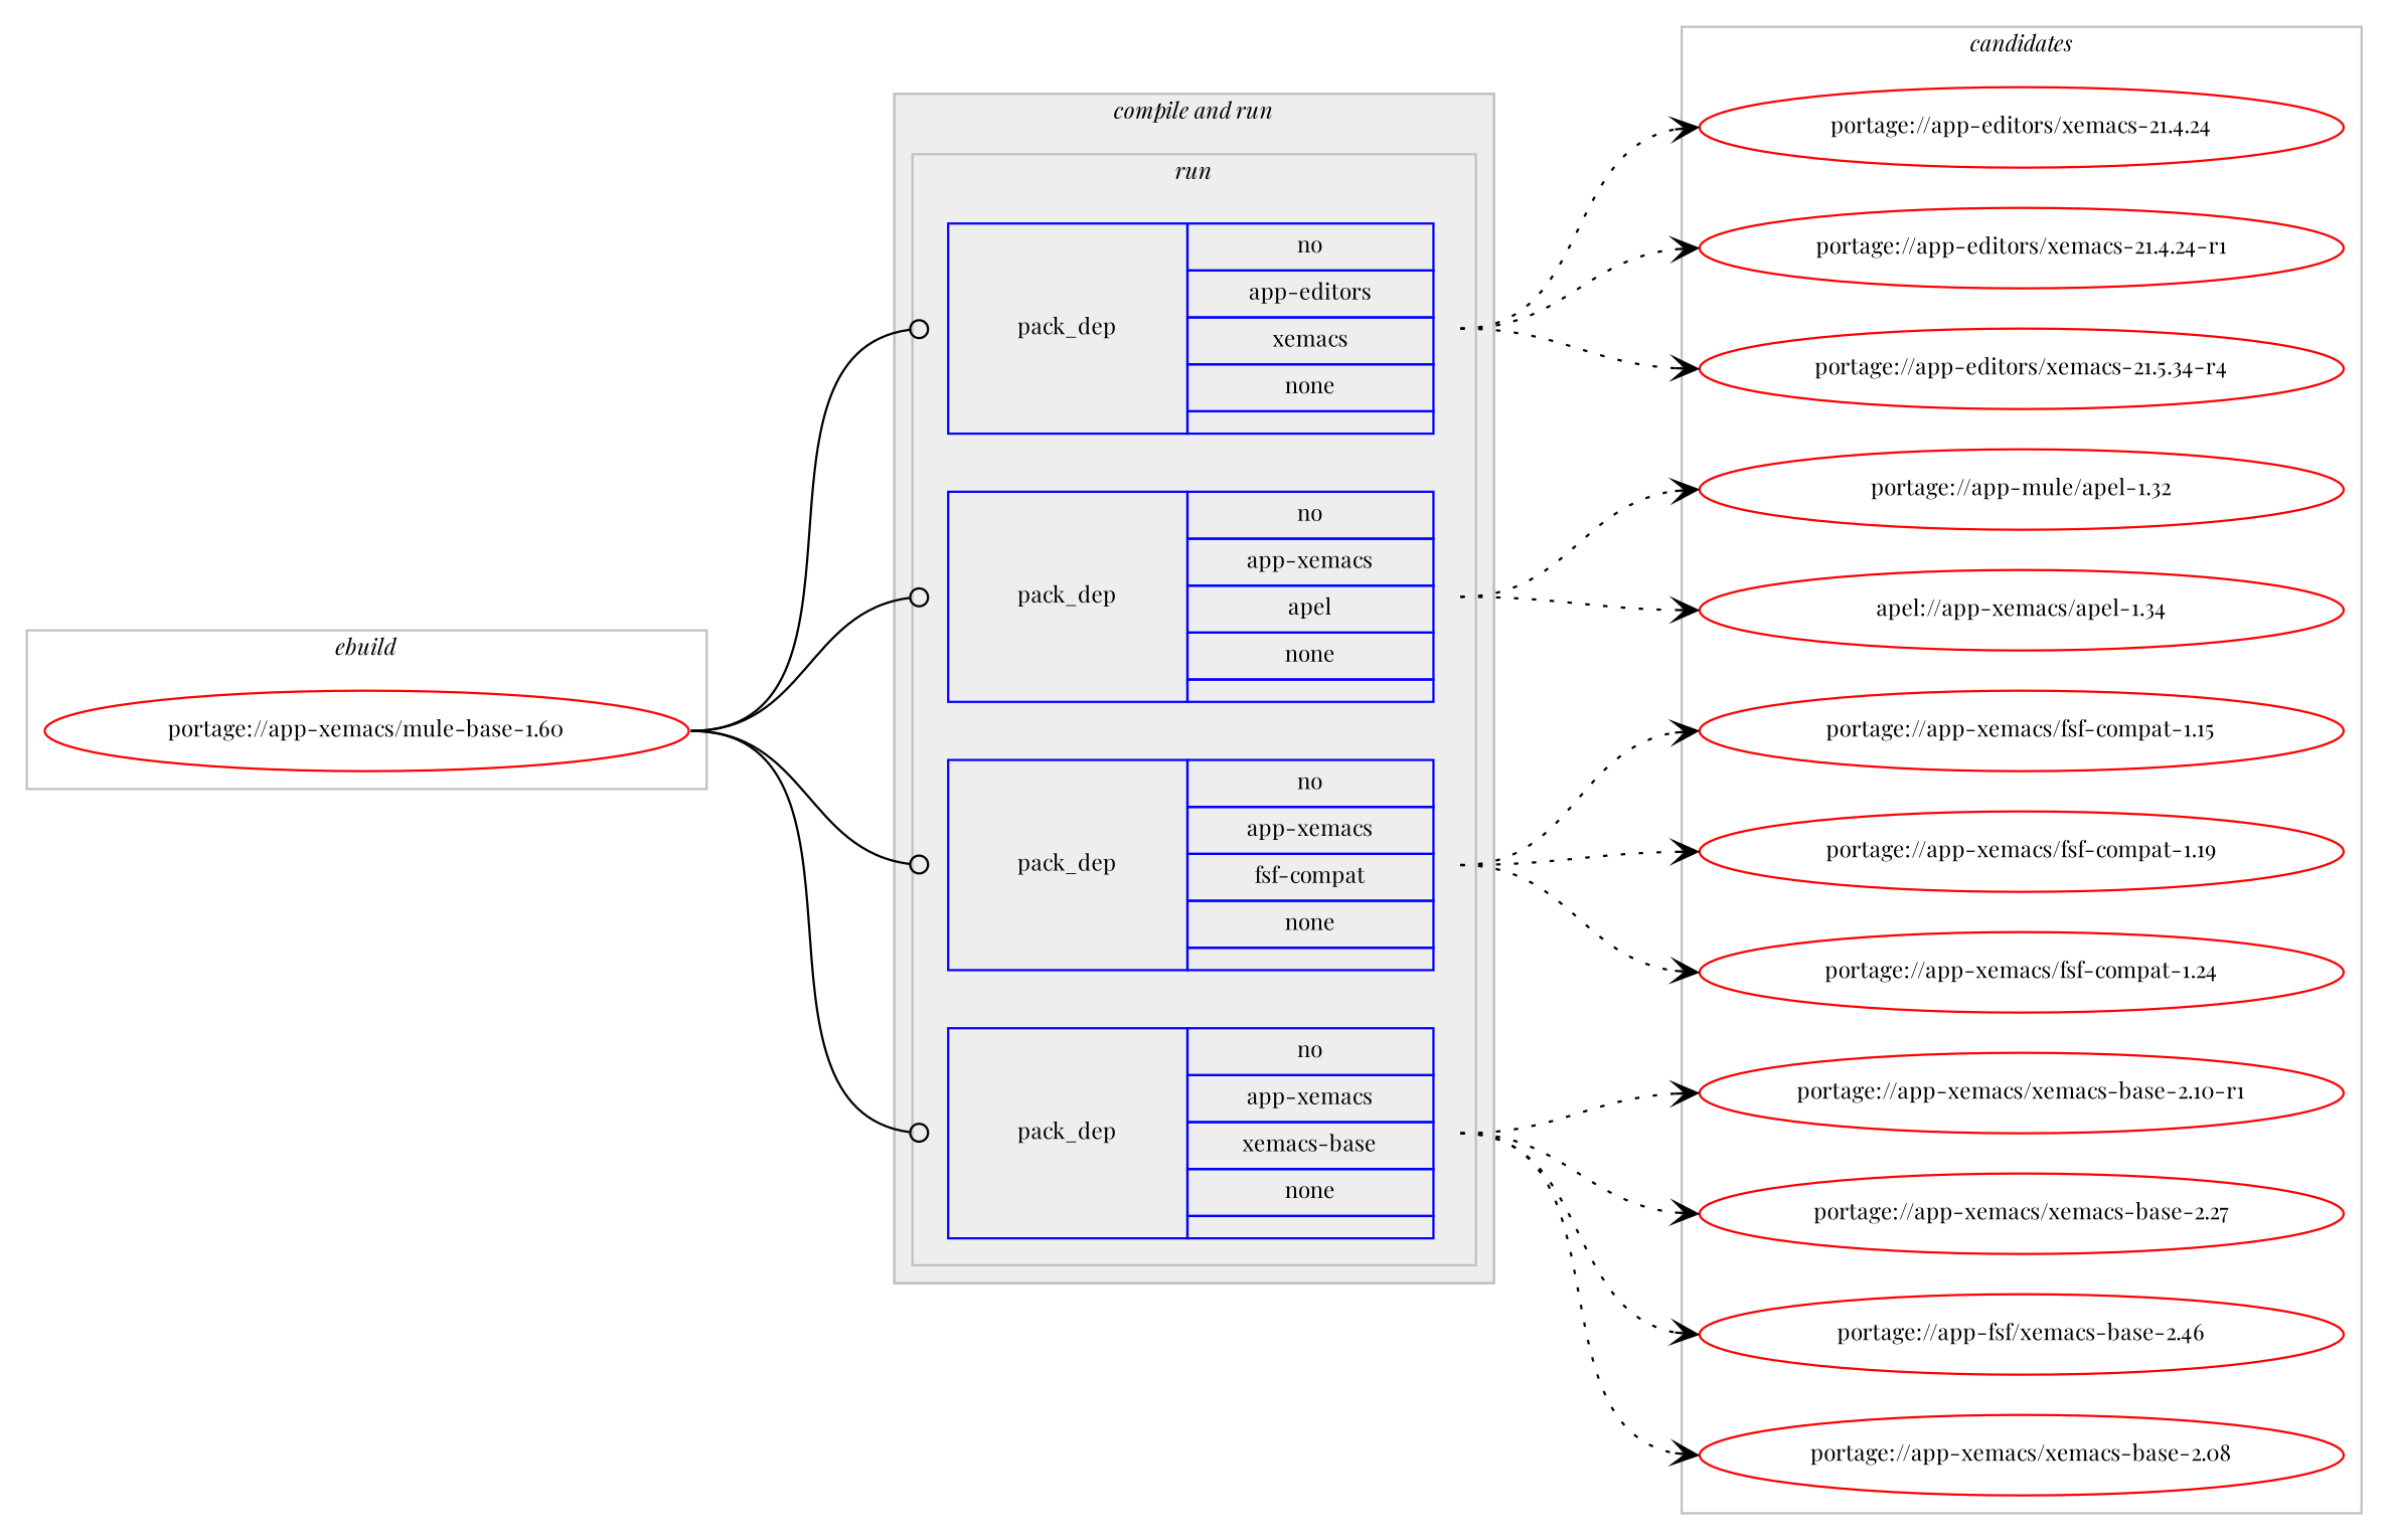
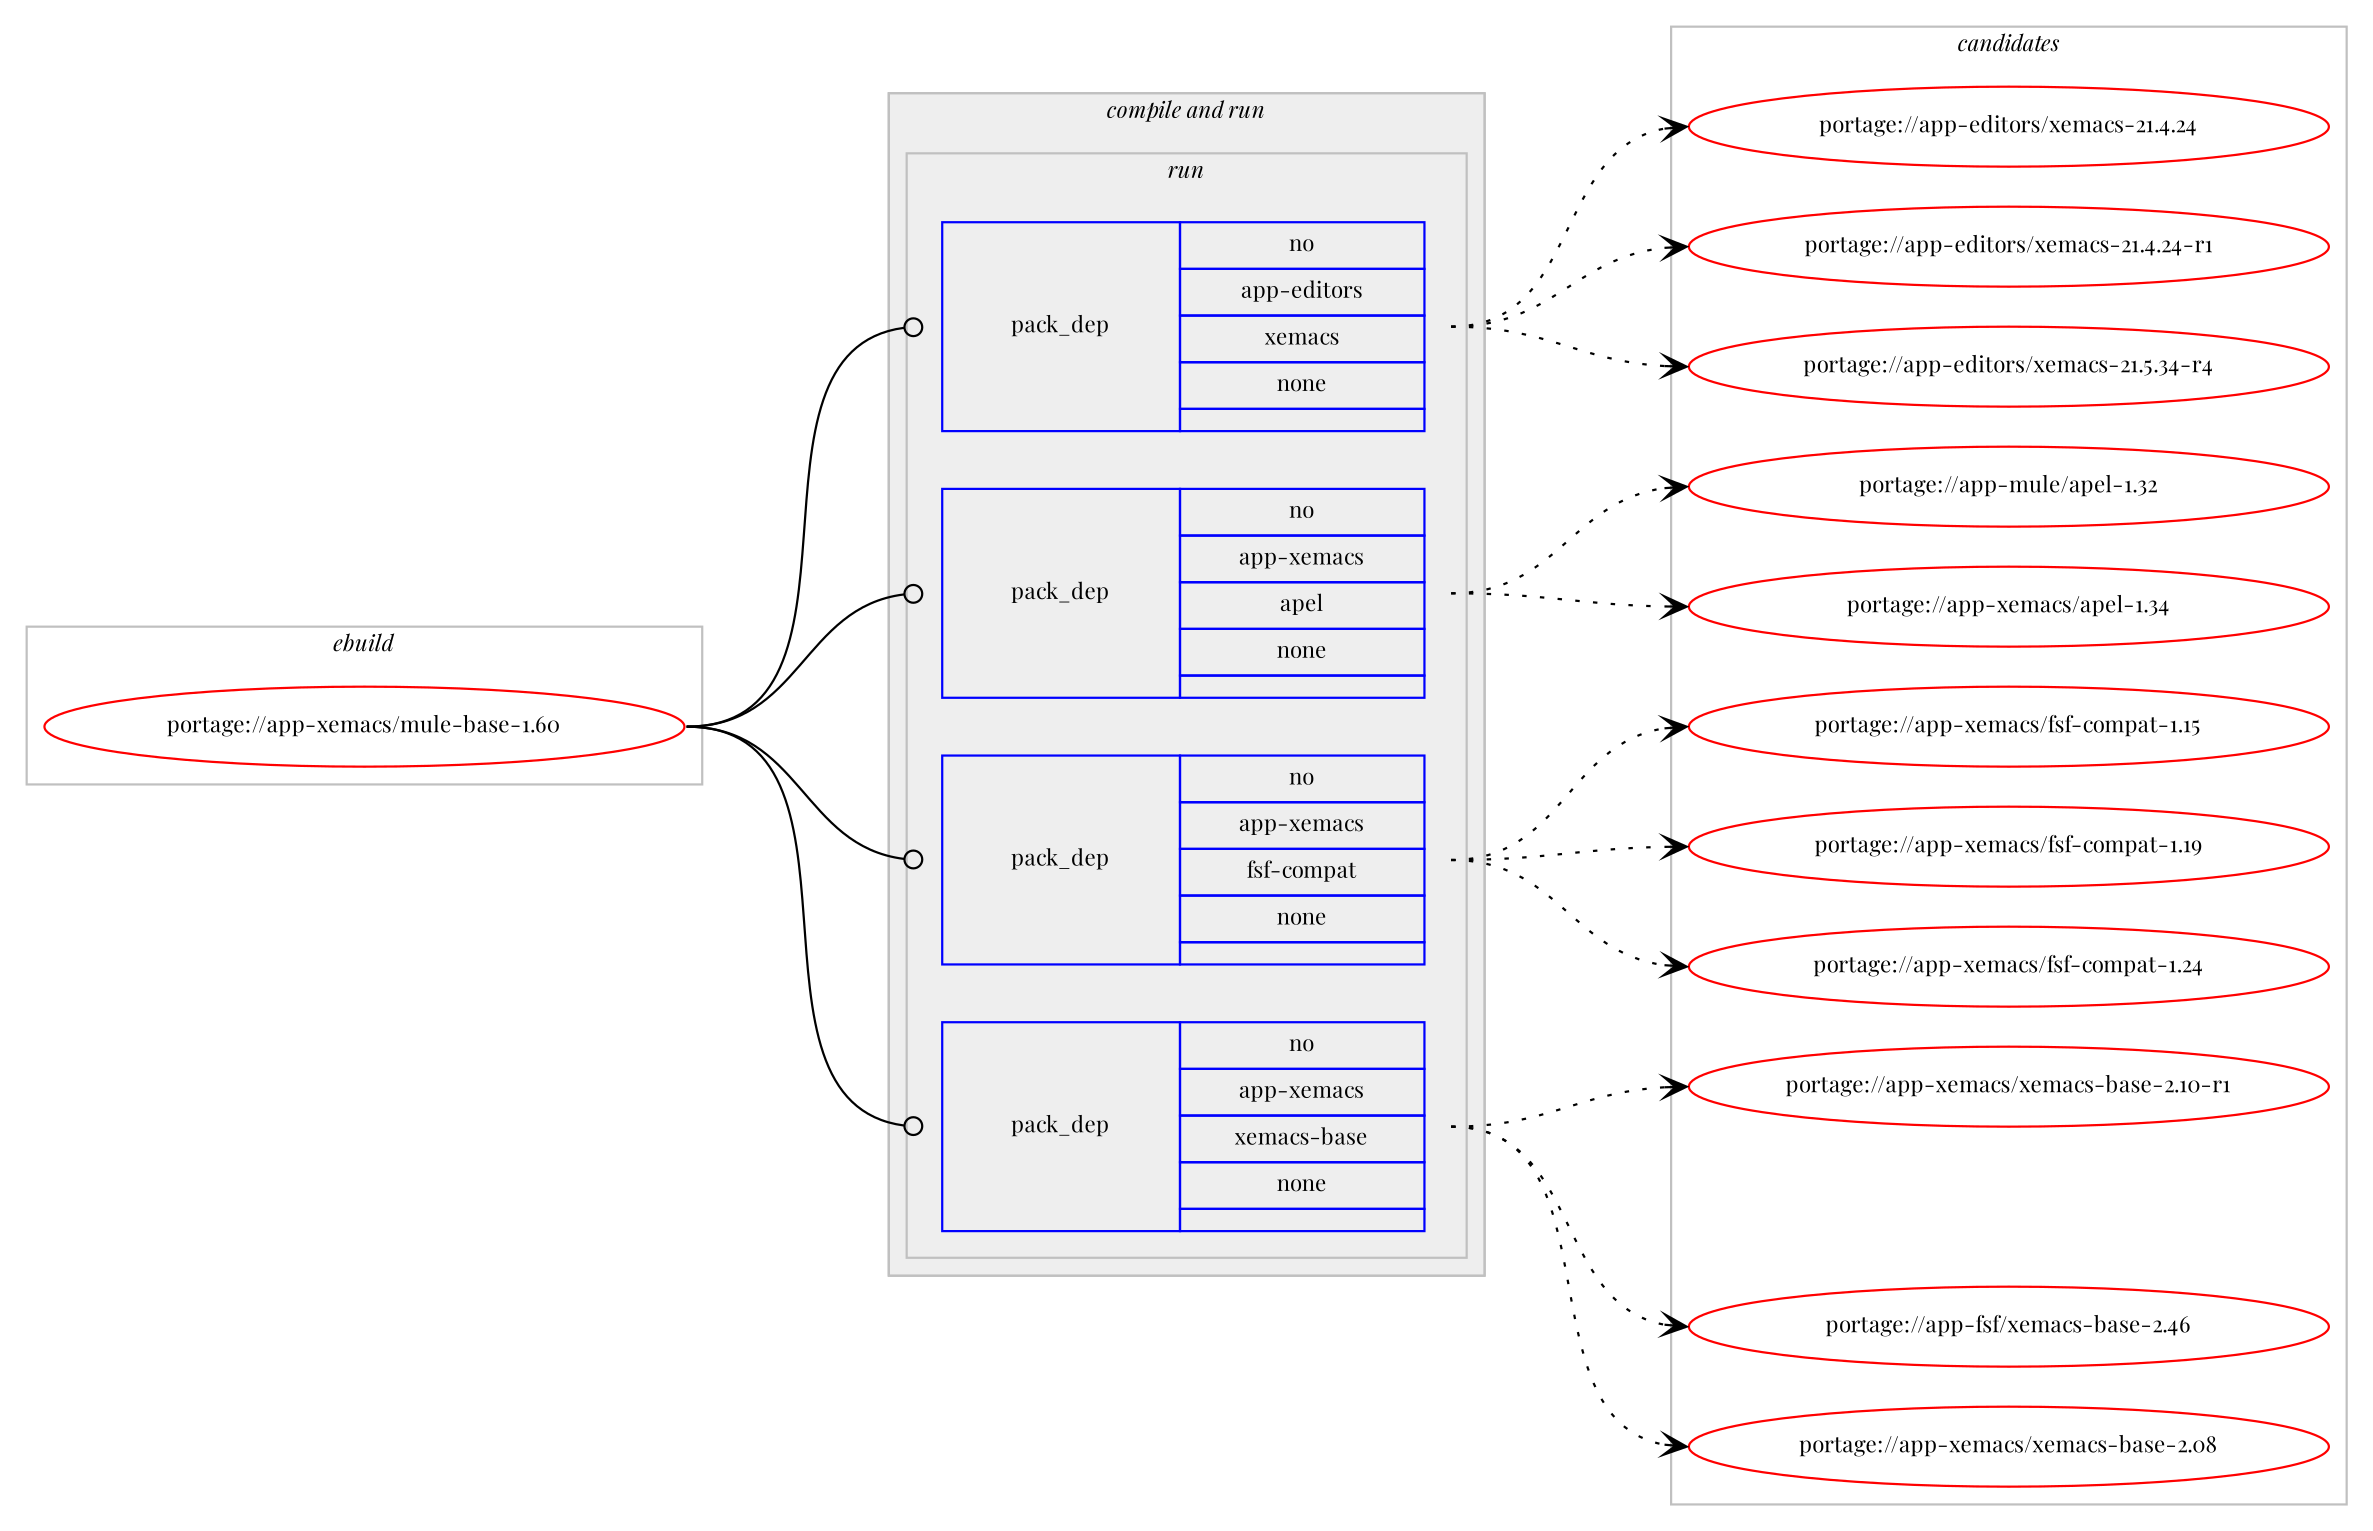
  digraph {
    compound=true
    concentrate=true
    fontname="Playfair Display"
    fontsize=10
    newrank=true
    rankdir=LR
    ranksep=1.5
    node [color=red fontname="Playfair Display" fontsize=10]
    edge [arrowhead=vee fontname="Playfair Display" headport=w style=dotted tailport=e weight=100]
    n1 [label="portage://app-xemacs/mule-base-1.60" width=4]
    n2 [color=blue label=<<TABLE BORDER="0" CELLBORDER="1" CELLSPACING="0" CELLPADDING="4" WIDTH="220"><TR><TD ROWSPAN="6" CELLPADDING="30">pack_dep</TD></TR><TR><TD WIDTH="110">no</TD></TR><TR><TD>app-editors</TD></TR><TR><TD>xemacs</TD></TR><TR><TD>none</TD></TR><TR><TD></TD></TR></TABLE>> shape=none]
    n3 [color=blue label=<<TABLE BORDER="0" CELLBORDER="1" CELLSPACING="0" CELLPADDING="4" WIDTH="220"><TR><TD ROWSPAN="6" CELLPADDING="30">pack_dep</TD></TR><TR><TD WIDTH="110">no</TD></TR><TR><TD>app-xemacs</TD></TR><TR><TD>apel</TD></TR><TR><TD>none</TD></TR><TR><TD></TD></TR></TABLE>> shape=none]
    n4 [color=blue label=<<TABLE BORDER="0" CELLBORDER="1" CELLSPACING="0" CELLPADDING="4" WIDTH="220"><TR><TD ROWSPAN="6" CELLPADDING="30">pack_dep</TD></TR><TR><TD WIDTH="110">no</TD></TR><TR><TD>app-xemacs</TD></TR><TR><TD>fsf-compat</TD></TR><TR><TD>none</TD></TR><TR><TD></TD></TR></TABLE>> shape=none]
    n5 [color=blue label=<<TABLE BORDER="0" CELLBORDER="1" CELLSPACING="0" CELLPADDING="4" WIDTH="220"><TR><TD ROWSPAN="6" CELLPADDING="30">pack_dep</TD></TR><TR><TD WIDTH="110">no</TD></TR><TR><TD>app-xemacs</TD></TR><TR><TD>xemacs-base</TD></TR><TR><TD>none</TD></TR><TR><TD></TD></TR></TABLE>> shape=none]
    n6 [label="portage://app-editors/xemacs-21.4.24" width=4]
    n7 [label="portage://app-editors/xemacs-21.4.24-r1" width=4]
    n8 [label="portage://app-editors/xemacs-21.5.34-r4" width=4]
    n9 [label="portage://app-xemacs/xemacs-base-2.08" width=4]
    n10 [label="portage://app-xemacs/xemacs-base-2.10-r1" width=4]
-   n11 [label="portage://app-xemacs/xemacs-base-2.27" width=4]
    n12 [label="portage://app-fsf/xemacs-base-2.46" width=4]
    n13 [label="portage://app-mule/apel-1.32" width=4]
-   n14 [label="apel://app-xemacs/apel-1.34" width=4]
+   n14 [label="portage://app-xemacs/apel-1.34" width=4]
    n15 [label="portage://app-xemacs/fsf-compat-1.15" width=4]
    n16 [label="portage://app-xemacs/fsf-compat-1.19" width=4]
    n17 [label="portage://app-xemacs/fsf-compat-1.24" width=4]
    subgraph cluster_1 {
      color=gray
      label=<<i>ebuild</i>>
      rank=same
      n1
    }
    subgraph cluster_2 {
      color=gray
      label=<<i>dependencies</i>>
      subgraph cluster_3 {
        color=gray
        fillcolor="#eeeeee"
        label=<<i>compile</i>>
        style=filled
      }
      subgraph cluster_4 {
        color=gray
        fillcolor="#eeeeee"
        label=<<i>compile and run</i>>
        style=filled
      }
      subgraph cluster_5 {
        color=gray
        fillcolor="#eeeeee"
        label=<<i>run</i>>
        style=filled
        subgraph sub_6 {
          color=gray
          fillcolor="#eeeeee"
          label=<<i>run</i>>
          style=filled
          n2
        }
        subgraph sub_7 {
          color=gray
          fillcolor="#eeeeee"
          label=<<i>run</i>>
          style=filled
          n3
        }
        subgraph sub_8 {
          color=gray
          fillcolor="#eeeeee"
          label=<<i>run</i>>
          style=filled
          n4
        }
        subgraph sub_9 {
          color=gray
          fillcolor="#eeeeee"
          label=<<i>run</i>>
          style=filled
          n5
        }
      }
    }
    subgraph cluster_10 {
      color=gray
      label=<<i>candidates</i>>
      rank=same
      subgraph sub_11 {
        color=black
        label=<<i>candidates</i>>
        nodesep=1
        rank=same
        n6
        n7
        n8
      }
      subgraph sub_12 {
        color=black
        label=<<i>candidates</i>>
        nodesep=1
        rank=same
        n9
        n10
-       n11
        n12
      }
      subgraph sub_13 {
        color=black
        label=<<i>candidates</i>>
        nodesep=1
        rank=same
        n13
        n14
      }
      subgraph sub_14 {
        color=black
        label=<<i>candidates</i>>
        nodesep=1
        rank=same
        n15
        n16
        n17
      }
    }
    n1 -> n2 [arrowhead=odot style=solid weight=20]
    n1 -> n3 [arrowhead=odot style=solid weight=20]
    n1 -> n4 [arrowhead=odot style=solid weight=20]
    n1 -> n5 [arrowhead=odot style=solid weight=20]
    n2 -> n6
    n2 -> n7
    n2 -> n8
    n3 -> n13
    n3 -> n14
    n4 -> n15
    n4 -> n16
    n4 -> n17
    n5 -> n9
    n5 -> n10
-   n5 -> n11
    n5 -> n12
  }
